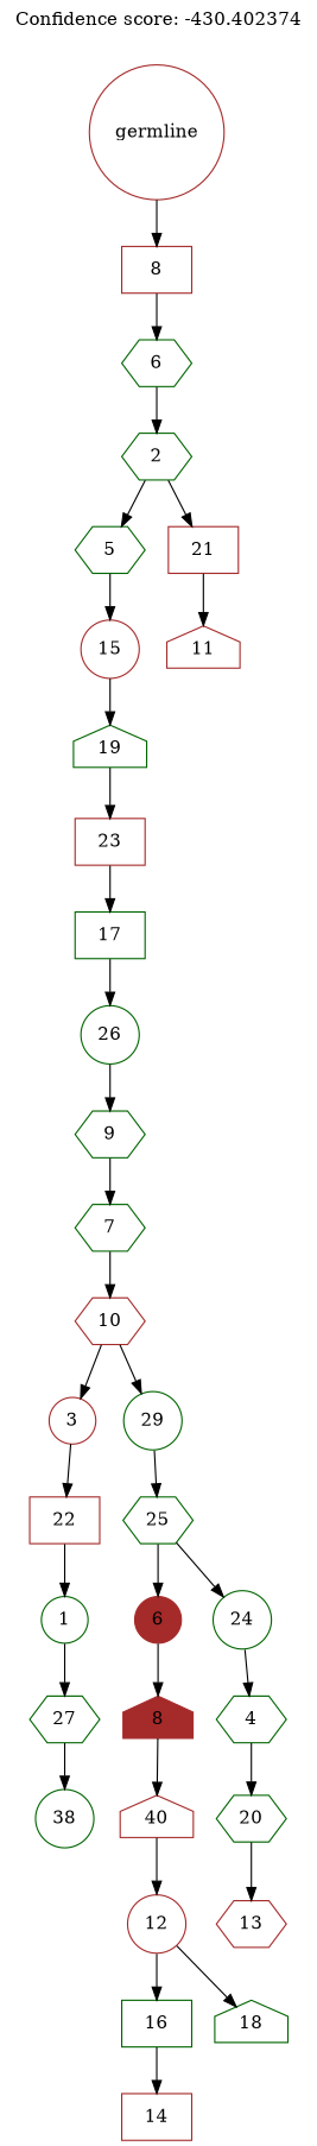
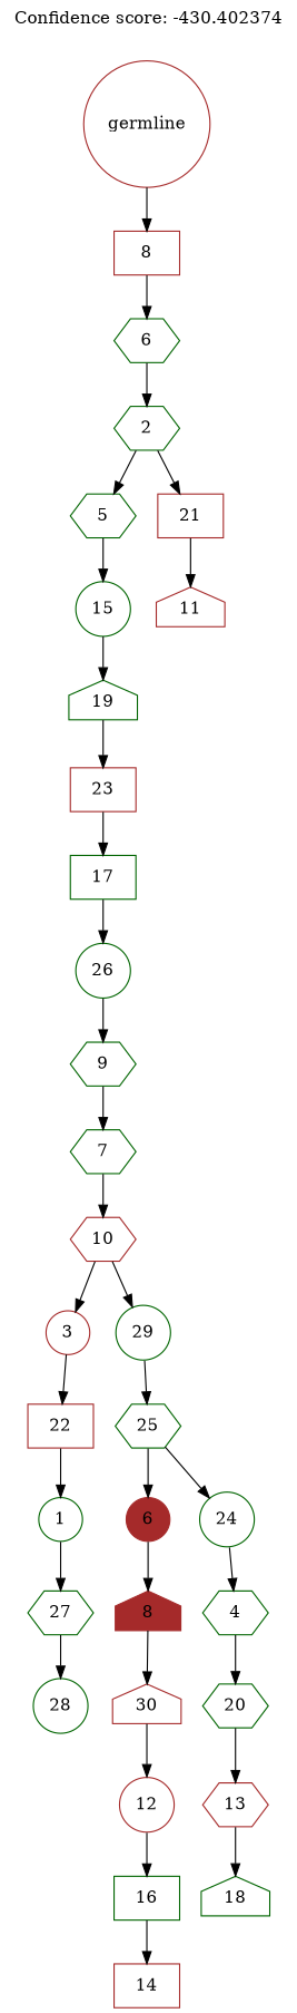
  digraph {
    label="Confidence score: -430.402374"
    labelloc=t
    node [color=darkgreen shape=hexagon]
    n1 [label=16 shape=box]
    n2 [color=brown label=14 shape=box]
    n3 [color=brown label=12 shape=circle]
-   n4 [color=brown label=40 shape=house]
+   n4 [color=brown label=30 shape=house]
    n5 [color=brown label=8 shape=house style=filled]
    n6 [color=brown label=6 shape=circle style=filled]
    n7 [label=27]
-   n8 [label=38 shape=circle]
+   n8 [label=28 shape=circle]
    n9 [label=1 shape=circle]
    n10 [color=brown label=22 shape=box]
    n11 [color=brown label=3 shape=circle]
    n12 [color=brown label=13]
    n13 [label=18 shape=house]
    n14 [label=20]
    n15 [label=4]
    n16 [label=24 shape=circle]
    n17 [label=25]
    n18 [label=29 shape=circle]
    n19 [color=brown label=10]
    n20 [label=7]
    n21 [label=9]
    n22 [label=26 shape=circle]
    n23 [label=17 shape=box]
    n24 [color=brown label=23 shape=box]
    n25 [label=19 shape=house]
-   n26 [color=brown label=15 shape=circle]
+   n26 [label=15 shape=circle]
    n27 [label=5]
    n28 [color=brown label=21 shape=box]
    n29 [color=brown label=11 shape=house]
    n30 [label=2]
    n31 [label=6]
    n32 [color=brown label=8 shape=box]
    n33 [color=brown label=germline shape=circle]
    n1 -> n2
    n3 -> n1
    n4 -> n3
    n5 -> n4
    n6 -> n5
    n7 -> n8
    n9 -> n7
    n10 -> n9
    n11 -> n10
-   n3 -> n13
+   n12 -> n13
    n14 -> n12
    n15 -> n14
    n16 -> n15
    n17 -> n6
    n17 -> n16
    n18 -> n17
    n19 -> n11
    n19 -> n18
    n20 -> n19
    n21 -> n20
    n22 -> n21
    n23 -> n22
    n24 -> n23
    n25 -> n24
    n26 -> n25
    n27 -> n26
    n28 -> n29
    n30 -> n27
    n30 -> n28
    n31 -> n30
    n32 -> n31
    n33 -> n32
  }
